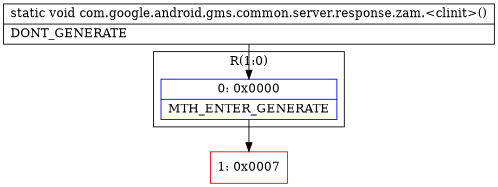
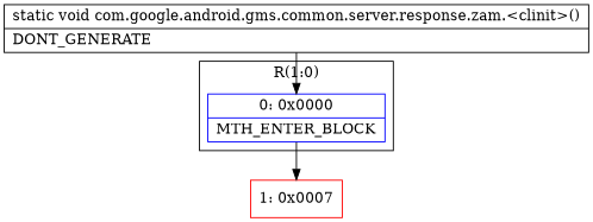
  digraph {
    node [shape=record]
-   n1 [color=blue label="{0\:\ 0x0000|MTH_ENTER_GENERATE\l}"]
+   n1 [color=blue label="{0\:\ 0x0000|MTH_ENTER_BLOCK\l}"]
    n2 [color=red label="{1\:\ 0x0007}"]
    n3 [label="{static void com.google.android.gms.common.server.response.zam.\<clinit\>()  | DONT_GENERATE\l}"]
    subgraph cluster_1 {
      label="R(1:0)"
      n1
    }
    n1 -> n2
    n3 -> n1
  }
